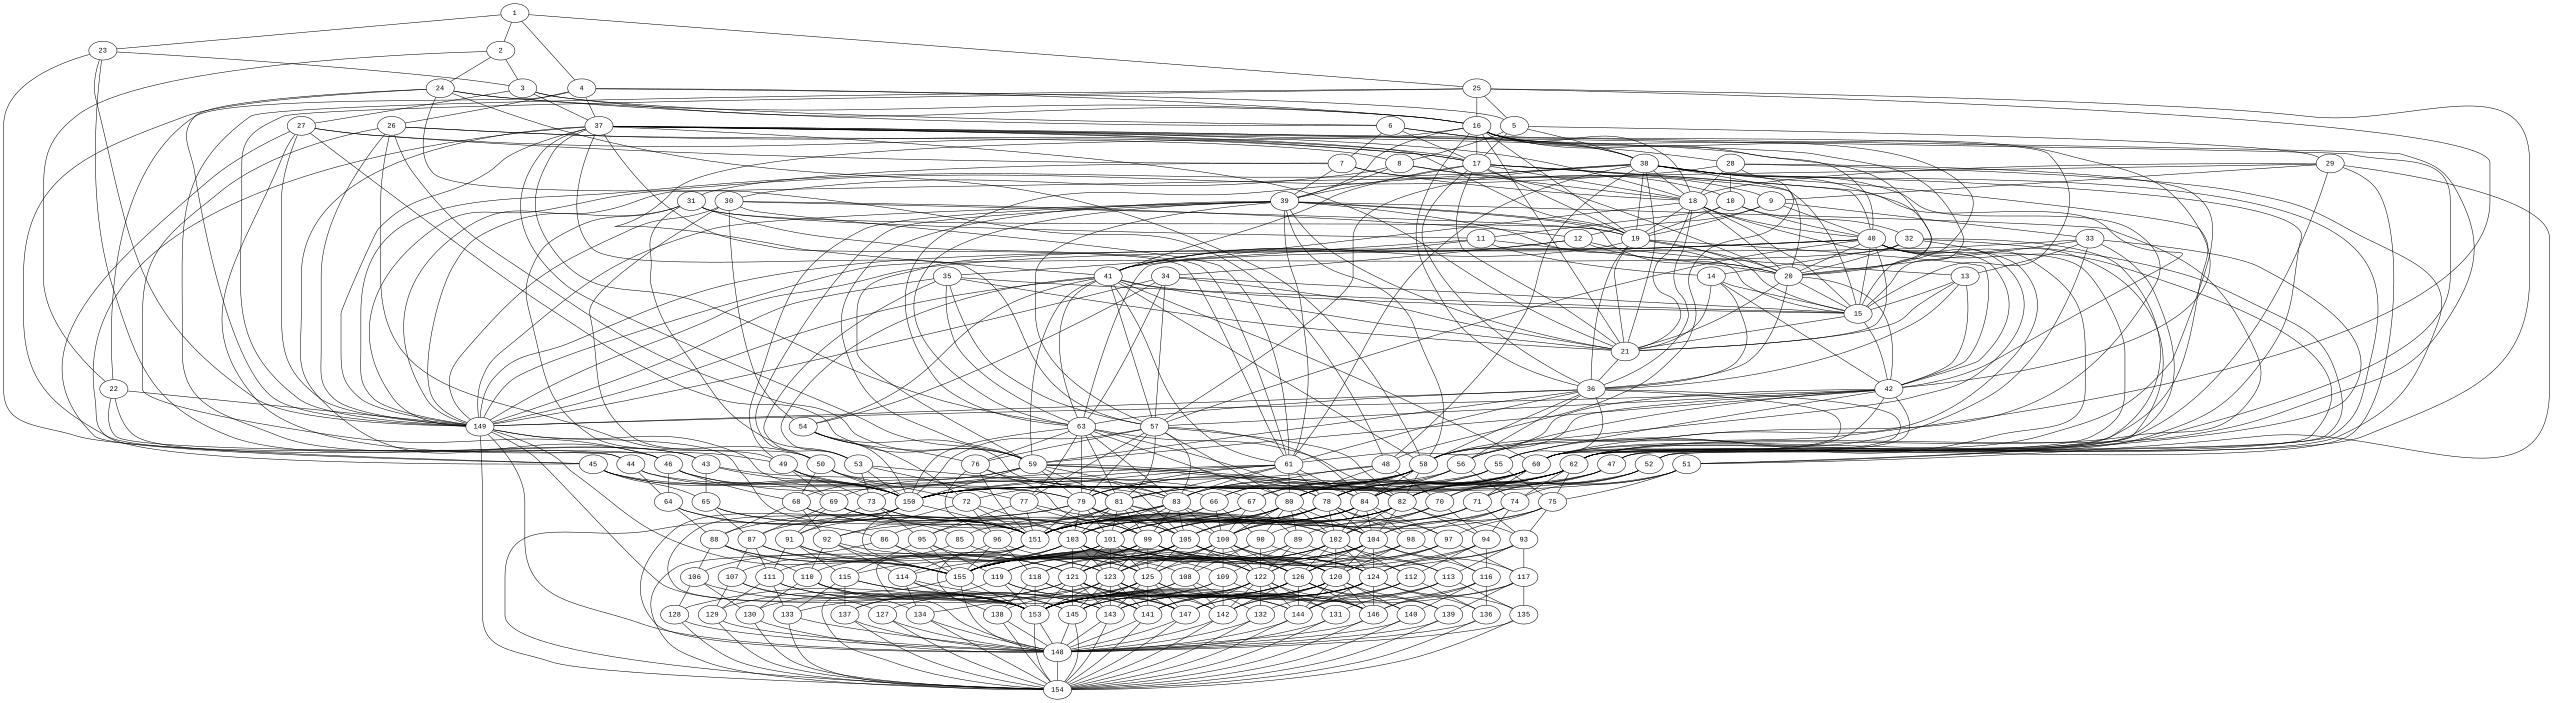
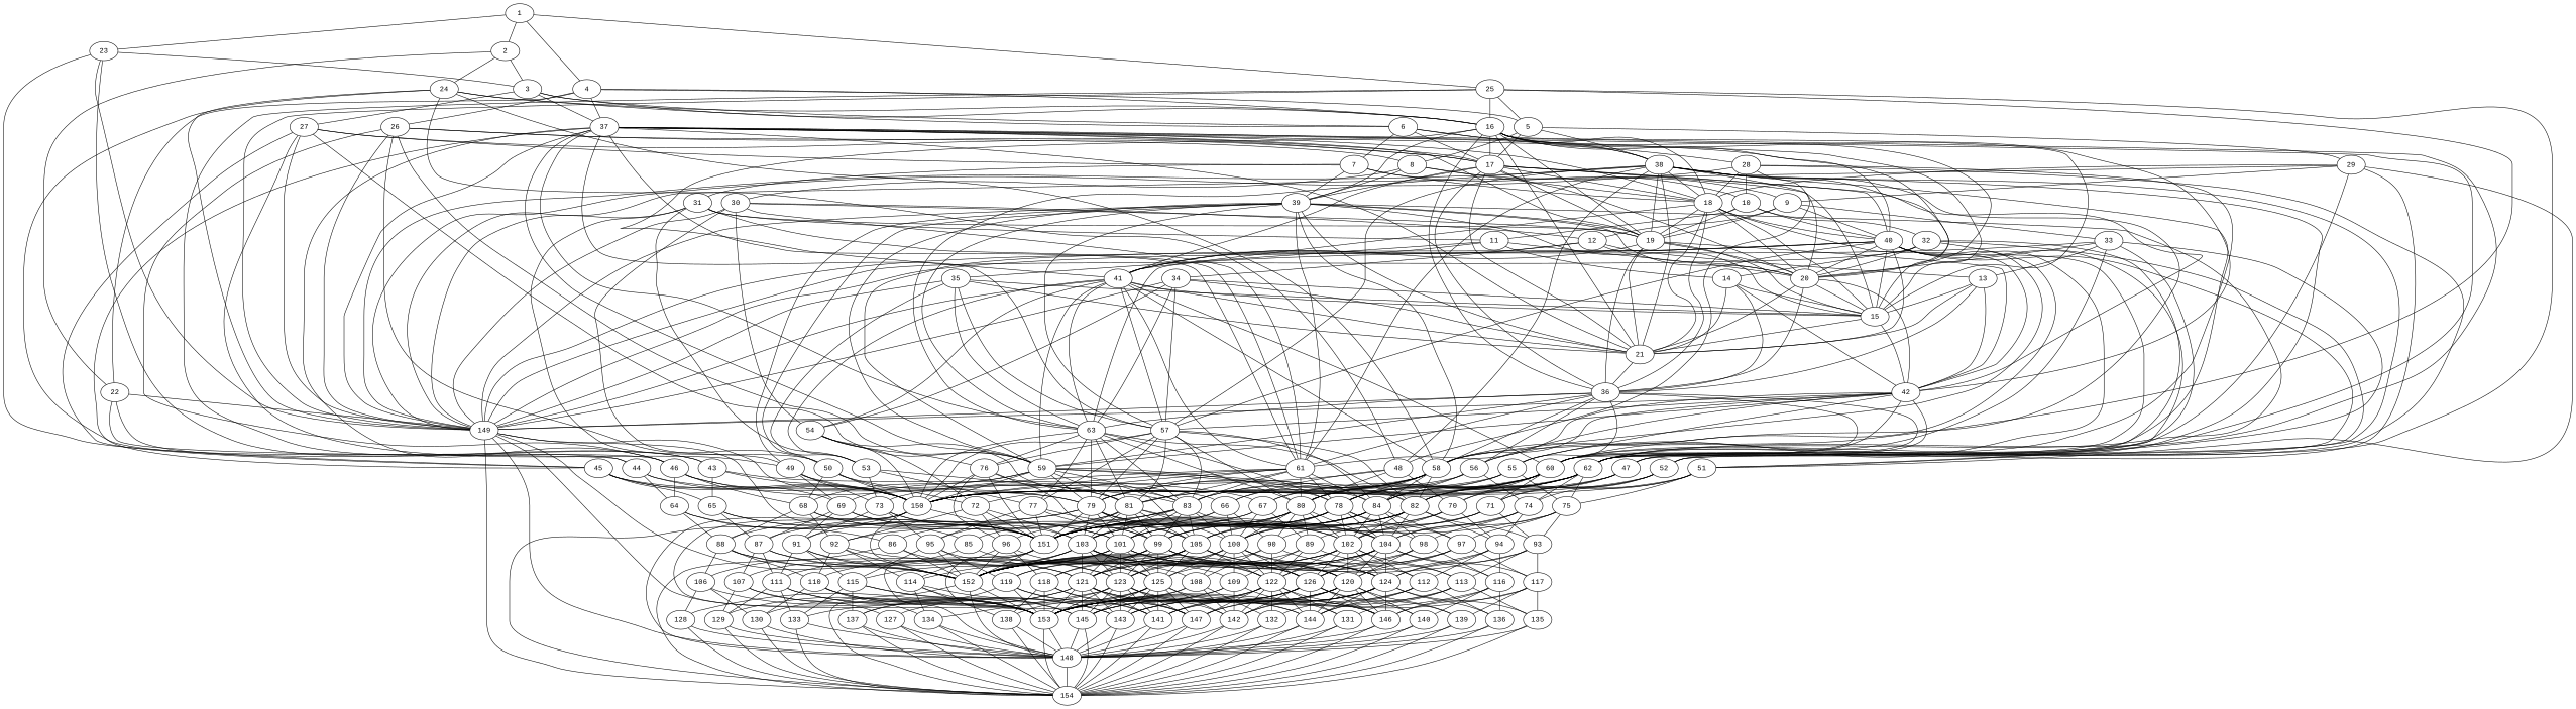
  graph {
    fontname="Liberation Mono"
    node [fontname="Liberation Mono"]
    edge [fontname="Liberation Mono"]
    1
    2
    4
    23
    25
    3
    22
    24
    5
    16
    26
    37
    43
    45
    149
    47
    58
    6
    27
    44
    46
    48
    17
    38
    8
    29
    15
    18
    19
    20
    21
    36
    39
    40
    41
    42
    59
    50
    57
    60
    61
    62
    63
    150
    65
    67
    79
    69
    148
    151
-   152 [label=155]
+   152
    153
    154
    80
    71
    66
    78
    81
    82
    83
    84
    7
    28
    49
    64
    68
    70
    9
    30
    51
    55
    56
    52
    53
    54
    72
    76
    77
    73
    74
    75
    87
    85
    100
    89
    88
    101
    99
    102
    103
    104
    105
    91
    90
    93
    86
    97
    98
    92
    94
    95
    96
    10
    31
    11
    32
    12
    33
    13
    34
    14
    35
    108
    106
    121
    110
    109
    122
    120
    123
    124
    125
    126
    112
    111
    114
    107
    118
    119
    113
    115
    116
    117
    129
    127
    142
    131
    130
    143
    141
    144
    145
    146
    147
    133
    132
    135
    128
    139
    140
    134
    136
    137
    138
    1 -- 2
    1 -- 4
    1 -- 23
    1 -- 25
    2 -- 3
    2 -- 22
    2 -- 24
    4 -- 22
    4 -- 5
    4 -- 16
    4 -- 26
    4 -- 37
    23 -- 3
    23 -- 43
    23 -- 45
    23 -- 149
    25 -- 5
    25 -- 16
    25 -- 43
    25 -- 149
    25 -- 47
    25 -- 58
    3 -- 16
    3 -- 37
    3 -- 6
    3 -- 27
    22 -- 149
    22 -- 44
    22 -- 46
    24 -- 16
    24 -- 149
    24 -- 58
    24 -- 6
    24 -- 44
    24 -- 48
    5 -- 17
    5 -- 38
    5 -- 8
    5 -- 29
    16 -- 17
    16 -- 38
    16 -- 15
    16 -- 18
    16 -- 19
    16 -- 20
    16 -- 21
    16 -- 36
    16 -- 39
    16 -- 40
    16 -- 41
    16 -- 42
    26 -- 149
    26 -- 46
    26 -- 17
    26 -- 8
    26 -- 59
    26 -- 50
    37 -- 45
    37 -- 149
    37 -- 46
    37 -- 17
    37 -- 15
    37 -- 18
    37 -- 19
    37 -- 20
    37 -- 21
    37 -- 59
    37 -- 57
    37 -- 60
    37 -- 61
    37 -- 62
    37 -- 63
    43 -- 150
    43 -- 65
    43 -- 67
    45 -- 150
    45 -- 65
    45 -- 79
    45 -- 69
    149 -- 150
    149 -- 148
    149 -- 151
    149 -- 152
    149 -- 153
    149 -- 154
    47 -- 150
    47 -- 67
    47 -- 80
    47 -- 71
    58 -- 150
    58 -- 67
    58 -- 80
    58 -- 66
    58 -- 78
    58 -- 81
    58 -- 82
    58 -- 83
    58 -- 84
    6 -- 17
    6 -- 38
    6 -- 7
    6 -- 28
    27 -- 45
    27 -- 149
    27 -- 17
    27 -- 59
    27 -- 7
    27 -- 49
    44 -- 150
    44 -- 66
    44 -- 64
    46 -- 150
    46 -- 79
    46 -- 64
    46 -- 68
    48 -- 150
    48 -- 80
    48 -- 66
    48 -- 70
    17 -- 15
    17 -- 18
    17 -- 19
    17 -- 20
    17 -- 21
    17 -- 36
    17 -- 39
    17 -- 40
    17 -- 41
    17 -- 42
    38 -- 149
    38 -- 47
    38 -- 58
    38 -- 48
    38 -- 15
    38 -- 18
    38 -- 19
    38 -- 20
    38 -- 21
    38 -- 57
    38 -- 60
    38 -- 61
    38 -- 62
    38 -- 63
    8 -- 18
    8 -- 39
    8 -- 9
    8 -- 30
    29 -- 149
    29 -- 47
    29 -- 18
    29 -- 60
    29 -- 9
    29 -- 51
    15 -- 21
    15 -- 42
    18 -- 15
    18 -- 19
    18 -- 20
    18 -- 21
    18 -- 36
    18 -- 40
    18 -- 41
    18 -- 42
    19 -- 15
    19 -- 20
    19 -- 21
    19 -- 36
    19 -- 41
    19 -- 42
    20 -- 15
    20 -- 21
    20 -- 36
    20 -- 42
    21 -- 36
    36 -- 149
    36 -- 58
    36 -- 59
    36 -- 60
    36 -- 61
    36 -- 62
    36 -- 63
    36 -- 55
    36 -- 56
    39 -- 149
    39 -- 58
    39 -- 15
    39 -- 19
    39 -- 20
    39 -- 21
    39 -- 59
    39 -- 50
    39 -- 57
    39 -- 61
    39 -- 62
    39 -- 63
    39 -- 49
    40 -- 149
    40 -- 58
    40 -- 15
    40 -- 20
    40 -- 21
    40 -- 59
    40 -- 57
    40 -- 60
    40 -- 62
    40 -- 63
    40 -- 51
    40 -- 52
    41 -- 149
    41 -- 58
    41 -- 15
    41 -- 21
    41 -- 59
    41 -- 57
    41 -- 60
    41 -- 61
    41 -- 63
    41 -- 53
    41 -- 54
    42 -- 149
    42 -- 58
    42 -- 59
    42 -- 57
    42 -- 60
    42 -- 61
    42 -- 62
    42 -- 55
    42 -- 56
    59 -- 150
    59 -- 79
    59 -- 69
    59 -- 78
    59 -- 81
    59 -- 82
    59 -- 83
    59 -- 84
    59 -- 68
    50 -- 150
    50 -- 81
    50 -- 68
    50 -- 72
    57 -- 150
    57 -- 79
    57 -- 80
    57 -- 81
    57 -- 82
    57 -- 83
    57 -- 84
    57 -- 76
    57 -- 77
    60 -- 150
    60 -- 79
    60 -- 80
    60 -- 71
    60 -- 78
    60 -- 82
    60 -- 83
    60 -- 84
    60 -- 70
    61 -- 150
    61 -- 79
    61 -- 80
    61 -- 78
    61 -- 81
    61 -- 83
    61 -- 84
    61 -- 72
    61 -- 73
    62 -- 150
    62 -- 79
    62 -- 80
    62 -- 78
    62 -- 81
    62 -- 82
    62 -- 84
    62 -- 74
    62 -- 75
    63 -- 150
    63 -- 79
    63 -- 80
    63 -- 78
    63 -- 81
    63 -- 82
    63 -- 83
    63 -- 76
    63 -- 77
    150 -- 148
    150 -- 151
    150 -- 152
    150 -- 153
    150 -- 154
    65 -- 151
    65 -- 87
    65 -- 85
    67 -- 151
    67 -- 85
    67 -- 100
    67 -- 89
    79 -- 151
    79 -- 87
    79 -- 88
    79 -- 101
    79 -- 99
-   69 -- 102
+   79 -- 102
    79 -- 103
    79 -- 104
    79 -- 105
    69 -- 151
    69 -- 87
    69 -- 101
    69 -- 91
    148 -- 154
    151 -- 148
    151 -- 152
    151 -- 153
    151 -- 154
    152 -- 148
    152 -- 153
    152 -- 154
    153 -- 148
    153 -- 154
    80 -- 151
    80 -- 100
    80 -- 89
    80 -- 99
    80 -- 102
    80 -- 103
    80 -- 104
    80 -- 105
    80 -- 90
    71 -- 151
    71 -- 89
    71 -- 102
    71 -- 93
    66 -- 151
    66 -- 100
    66 -- 90
    66 -- 86
    78 -- 151
    78 -- 100
    78 -- 101
    78 -- 102
    78 -- 103
    78 -- 104
    78 -- 105
    78 -- 97
    78 -- 98
    81 -- 151
    81 -- 100
    81 -- 101
    81 -- 99
    81 -- 103
    81 -- 104
    81 -- 105
    81 -- 91
    81 -- 92
    82 -- 151
    82 -- 100
    82 -- 101
    82 -- 99
    82 -- 102
    82 -- 104
    82 -- 105
    82 -- 93
    82 -- 94
    83 -- 151
    83 -- 100
    83 -- 101
    83 -- 99
    83 -- 102
    83 -- 103
    83 -- 105
    83 -- 95
    83 -- 96
    84 -- 151
    84 -- 100
    84 -- 101
    84 -- 99
    84 -- 102
    84 -- 103
    84 -- 104
    84 -- 97
    84 -- 98
    7 -- 18
    7 -- 39
    7 -- 10
    7 -- 31
    28 -- 149
    28 -- 48
    28 -- 18
    28 -- 60
    28 -- 52
    28 -- 10
    49 -- 150
    49 -- 69
    49 -- 81
    49 -- 73
    64 -- 151
    64 -- 88
    64 -- 86
    68 -- 151
    68 -- 88
    68 -- 101
    68 -- 92
    70 -- 151
    70 -- 102
    70 -- 90
    70 -- 94
    9 -- 19
    9 -- 40
    9 -- 12
    9 -- 33
    30 -- 149
    30 -- 19
    30 -- 50
    30 -- 61
    30 -- 54
    30 -- 12
    51 -- 150
    51 -- 71
    51 -- 82
    51 -- 75
    55 -- 150
    55 -- 78
    55 -- 84
    55 -- 75
    56 -- 150
    56 -- 78
    56 -- 84
    56 -- 74
    52 -- 150
    52 -- 82
    52 -- 70
    52 -- 74
-   53 -- 150
+   76 -- 150
    53 -- 83
    53 -- 77
    53 -- 73
    54 -- 150
    54 -- 83
    54 -- 72
    54 -- 76
    72 -- 151
    72 -- 103
    72 -- 92
    72 -- 96
    76 -- 151
    76 -- 99
    76 -- 105
    76 -- 96
    77 -- 151
    77 -- 99
    77 -- 105
    77 -- 95
    73 -- 151
    73 -- 103
    73 -- 91
    73 -- 95
    74 -- 151
    74 -- 104
    74 -- 98
    74 -- 94
    75 -- 151
    75 -- 104
    75 -- 93
    75 -- 97
    87 -- 152
    87 -- 121
    87 -- 111
    87 -- 107
    85 -- 109
    85 -- 107
    100 -- 152
    100 -- 108
    100 -- 109
    100 -- 122
    100 -- 120
    100 -- 123
    100 -- 124
    100 -- 125
    100 -- 126
    89 -- 152
    89 -- 109
    89 -- 122
    89 -- 113
    88 -- 152
    88 -- 106
    88 -- 121
    88 -- 110
    101 -- 152
    101 -- 121
    101 -- 110
    101 -- 120
    101 -- 123
    101 -- 124
    101 -- 125
    101 -- 126
    101 -- 111
    99 -- 152
    99 -- 121
    99 -- 122
    99 -- 123
    99 -- 124
    99 -- 125
    99 -- 126
    99 -- 118
    99 -- 119
    102 -- 152
    102 -- 121
    102 -- 122
    102 -- 120
    102 -- 124
    102 -- 125
    102 -- 126
    102 -- 112
    102 -- 113
    103 -- 152
    103 -- 121
    103 -- 122
    103 -- 120
    103 -- 123
    103 -- 125
    103 -- 126
    103 -- 114
    103 -- 115
    104 -- 152
    104 -- 121
    104 -- 122
    104 -- 120
    104 -- 123
    104 -- 124
    104 -- 126
    104 -- 116
    104 -- 117
    105 -- 152
    105 -- 121
    105 -- 122
    105 -- 120
    105 -- 123
    105 -- 124
    105 -- 125
    105 -- 118
    105 -- 119
    91 -- 152
    91 -- 123
    91 -- 111
    91 -- 115
    90 -- 152
    90 -- 108
    90 -- 122
    90 -- 112
    93 -- 152
    93 -- 124
    93 -- 113
    93 -- 117
    86 -- 152
    86 -- 108
    86 -- 106
    97 -- 152
    97 -- 120
    97 -- 126
    97 -- 117
    98 -- 152
    98 -- 120
    98 -- 126
    98 -- 116
    92 -- 152
    92 -- 110
    92 -- 123
    92 -- 114
    94 -- 152
    94 -- 124
    94 -- 112
    94 -- 116
    95 -- 152
    95 -- 125
    95 -- 119
    95 -- 115
    96 -- 152
    96 -- 125
    96 -- 114
    96 -- 118
    10 -- 19
    10 -- 40
    10 -- 11
    10 -- 32
    31 -- 149
    31 -- 19
    31 -- 61
    31 -- 49
    31 -- 53
    31 -- 11
    11 -- 20
    11 -- 41
    11 -- 14
    11 -- 35
    32 -- 149
    32 -- 20
    32 -- 62
    32 -- 56
    32 -- 52
    32 -- 14
    12 -- 20
    12 -- 41
    12 -- 13
    12 -- 34
    33 -- 149
    33 -- 20
    33 -- 62
    33 -- 51
    33 -- 55
    33 -- 13
    13 -- 15
    13 -- 21
    13 -- 36
    13 -- 42
    34 -- 149
    34 -- 15
    34 -- 21
    34 -- 57
    34 -- 63
    34 -- 54
    14 -- 15
    14 -- 21
    14 -- 36
    14 -- 42
    35 -- 149
    35 -- 15
    35 -- 21
    35 -- 57
    35 -- 63
    35 -- 53
    108 -- 153
    108 -- 142
    108 -- 132
    108 -- 128
    106 -- 153
    106 -- 130
    106 -- 128
    121 -- 153
    121 -- 129
    121 -- 130
    121 -- 143
    121 -- 141
    121 -- 144
    121 -- 145
    121 -- 146
    121 -- 147
    110 -- 153
    110 -- 130
    110 -- 143
    110 -- 134
    109 -- 153
    109 -- 127
    109 -- 142
    109 -- 131
    122 -- 153
    122 -- 142
    122 -- 131
    122 -- 141
    122 -- 144
    122 -- 145
    122 -- 146
    122 -- 147
    122 -- 132
    120 -- 153
    120 -- 142
    120 -- 143
    120 -- 144
    120 -- 145
    120 -- 146
    120 -- 147
    120 -- 139
    120 -- 140
    123 -- 153
    123 -- 142
    123 -- 143
    123 -- 141
    123 -- 145
    123 -- 146
    123 -- 147
    123 -- 133
    123 -- 134
    124 -- 153
    124 -- 142
    124 -- 143
    124 -- 141
    124 -- 144
    124 -- 146
    124 -- 147
    124 -- 135
    124 -- 136
    125 -- 153
    125 -- 142
    125 -- 143
    125 -- 141
    125 -- 144
    125 -- 145
    125 -- 147
    125 -- 137
    125 -- 138
    126 -- 153
    126 -- 142
    126 -- 143
    126 -- 141
    126 -- 144
    126 -- 145
    126 -- 146
    126 -- 139
    126 -- 140
    112 -- 153
    112 -- 144
    112 -- 132
    112 -- 136
    111 -- 153
    111 -- 129
    111 -- 143
    111 -- 133
    114 -- 153
    114 -- 145
    114 -- 134
    114 -- 138
    107 -- 153
    107 -- 129
    107 -- 127
    118 -- 153
    118 -- 141
    118 -- 147
    118 -- 138
    119 -- 153
    119 -- 141
    119 -- 147
    119 -- 137
    113 -- 153
    113 -- 131
    113 -- 144
    113 -- 135
    115 -- 153
    115 -- 145
    115 -- 133
    115 -- 137
    116 -- 153
    116 -- 146
    116 -- 140
    116 -- 136
    117 -- 153
    117 -- 146
    117 -- 135
    117 -- 139
    129 -- 148
    129 -- 154
    127 -- 148
    127 -- 154
    142 -- 148
    142 -- 154
    131 -- 148
    131 -- 154
    130 -- 148
    130 -- 154
    143 -- 148
    143 -- 154
    141 -- 148
    141 -- 154
    144 -- 148
    144 -- 154
    145 -- 148
    145 -- 154
    146 -- 148
    146 -- 154
    147 -- 148
    147 -- 154
    133 -- 148
    133 -- 154
    132 -- 148
    132 -- 154
    135 -- 148
    135 -- 154
    128 -- 148
    128 -- 154
    139 -- 148
    139 -- 154
    140 -- 148
    140 -- 154
    134 -- 148
    134 -- 154
    136 -- 148
    136 -- 154
    137 -- 148
    137 -- 154
    138 -- 148
    138 -- 154
  }
